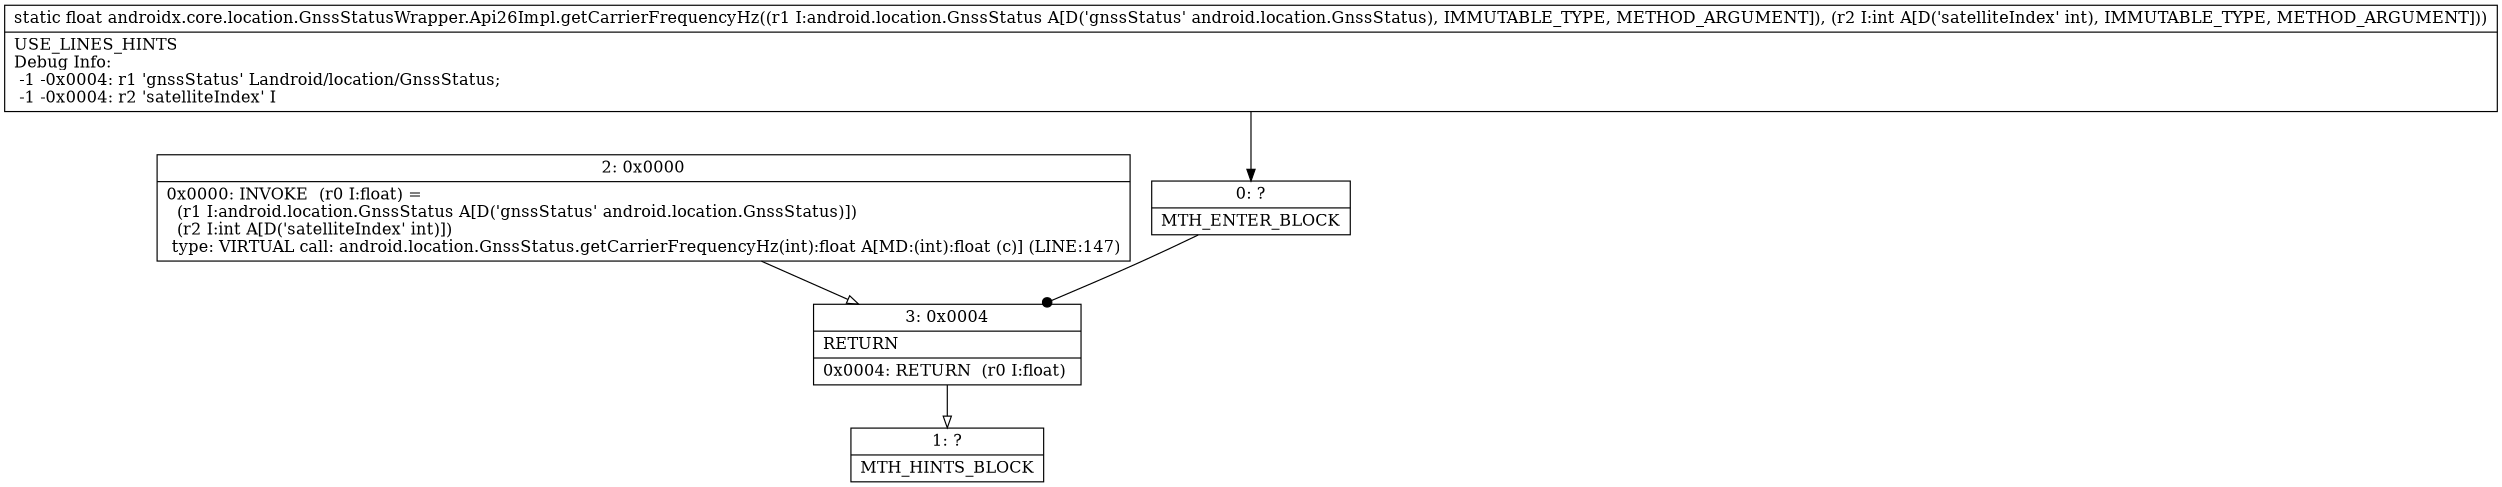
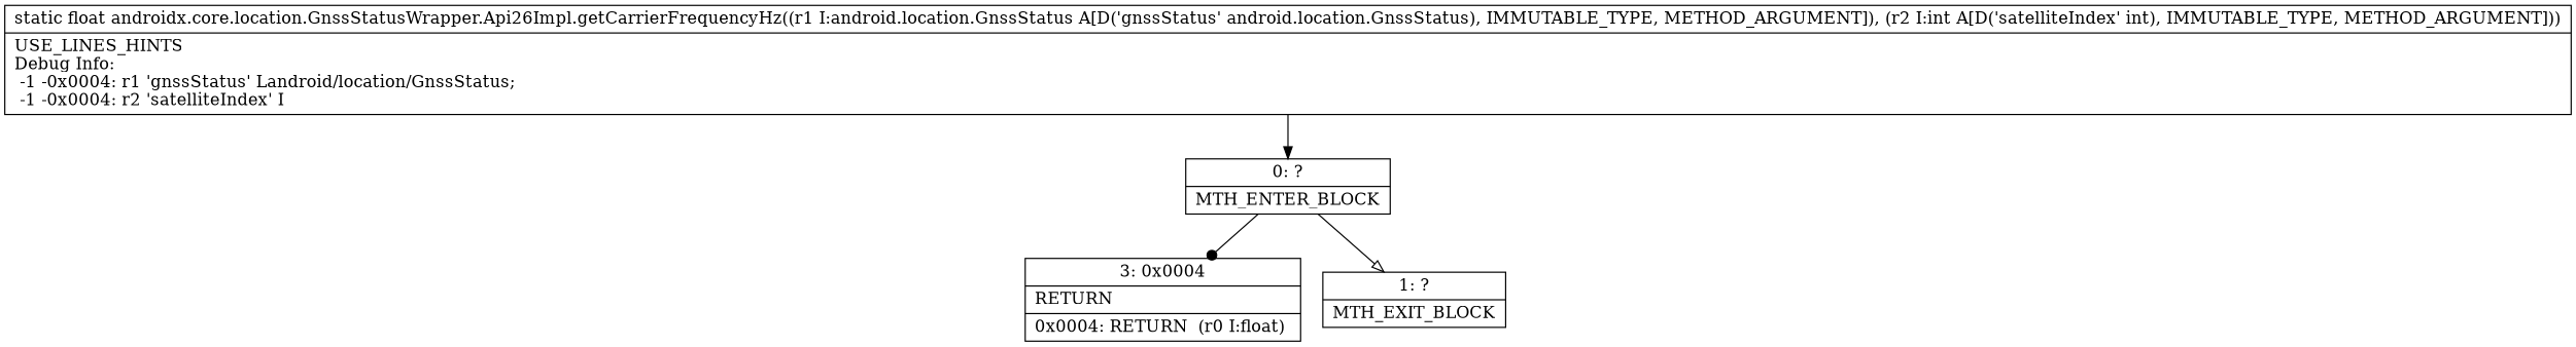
  digraph {
    node [shape=record]
    edge [arrowhead=onormal]
    n1 [label="{0\:\ ?|MTH_ENTER_BLOCK\l}"]
    n2 [label="{3\:\ 0x0004|RETURN\l|0x0004: RETURN  (r0 I:float) \l}"]
-   n3 [label="{2\:\ 0x0000|0x0000: INVOKE  (r0 I:float) = \l  (r1 I:android.location.GnssStatus A[D('gnssStatus' android.location.GnssStatus)])\l  (r2 I:int A[D('satelliteIndex' int)])\l type: VIRTUAL call: android.location.GnssStatus.getCarrierFrequencyHz(int):float A[MD:(int):float (c)] (LINE:147)\l}"]
-   n4 [label="{1\:\ ?|MTH_HINTS_BLOCK\l}"]
+   n4 [label="{1\:\ ?|MTH_EXIT_BLOCK\l}"]
    n5 [label="{static float androidx.core.location.GnssStatusWrapper.Api26Impl.getCarrierFrequencyHz((r1 I:android.location.GnssStatus A[D('gnssStatus' android.location.GnssStatus), IMMUTABLE_TYPE, METHOD_ARGUMENT]), (r2 I:int A[D('satelliteIndex' int), IMMUTABLE_TYPE, METHOD_ARGUMENT]))  | USE_LINES_HINTS\lDebug Info:\l  \-1 \-0x0004: r1 'gnssStatus' Landroid\/location\/GnssStatus;\l  \-1 \-0x0004: r2 'satelliteIndex' I\l}"]
    n1 -> n2 [arrowhead=dot]
-   n2 -> n4
-   n3 -> n2
+   n1 -> n4
    n5 -> n1 [arrowhead=normal]
  }
